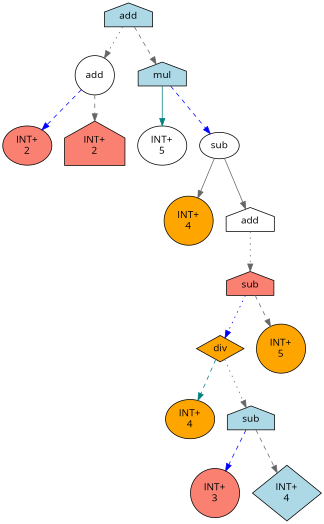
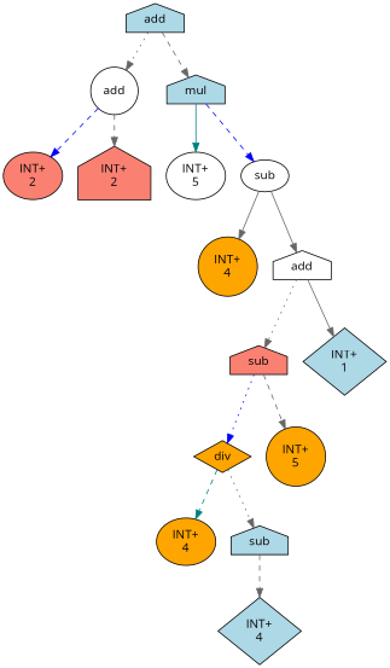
  digraph {
    fontname="Open Sans"
    node [fillcolor=lightblue fontname="Open Sans" shape=house style=filled]
    edge [color=gray40 fontname="Open Sans" style=dashed]
    n1 [label=add]
    n2 [fillcolor=white label=add shape=circle]
    n3 [label=mul]
    n4 [fillcolor=salmon label="INT+\n2" shape=ellipse]
    n5 [fillcolor=salmon label="INT+\n2"]
    n6 [fillcolor=white label="INT+\n5" shape=ellipse]
    n7 [fillcolor=white label=sub shape=ellipse]
    n8 [fillcolor=orange label="INT+\n4" shape=circle]
    n9 [fillcolor=white label=add]
    n10 [fillcolor=salmon label=sub]
+   n11 [label="INT+\n1" shape=diamond]
    n12 [fillcolor=orange label=div shape=diamond]
    n13 [fillcolor=orange label="INT+\n5" shape=circle]
    n14 [fillcolor=orange label="INT+\n4" shape=ellipse]
    n15 [label=sub]
-   n16 [fillcolor=salmon label="INT+\n3" shape=circle]
    n17 [label="INT+\n4" shape=diamond]
    n1 -> n2 [style=dotted]
    n1 -> n3
    n2 -> n4 [color=blue]
    n2 -> n5
    n3 -> n6 [color=teal style=solid]
    n3 -> n7 [color=blue]
    n7 -> n8 [style=solid]
    n7 -> n9 [style=solid]
    n9 -> n10 [style=dotted]
+   n9 -> n11 [style=solid]
    n10 -> n12 [color=blue style=dotted]
    n10 -> n13
    n12 -> n14 [color=teal]
    n12 -> n15 [style=dotted]
-   n15 -> n16 [color=blue]
    n15 -> n17
  }
